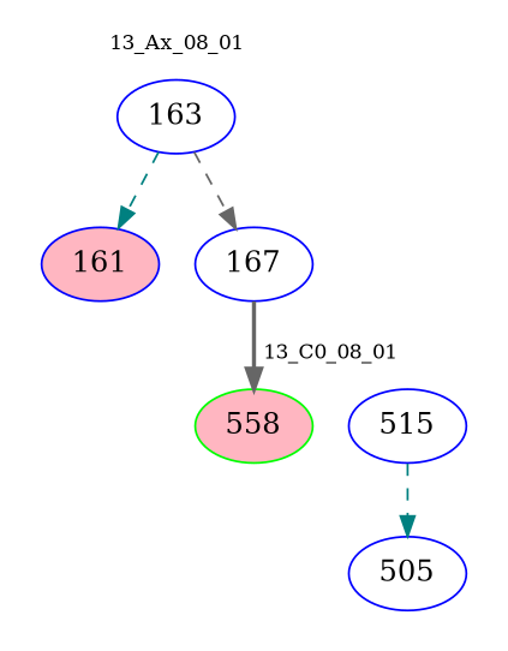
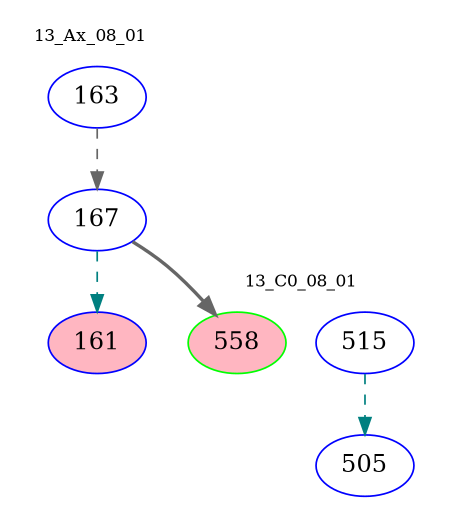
  digraph {
    node [color=blue fillcolor=white style=filled]
    edge [color=teal style=dashed]
    n1 [label=163]
    n2 [fillcolor=lightpink label=161]
    n3 [label=167]
    n4 [label=515]
    n5 [label=505]
    n6 [color=green fillcolor=lightpink label=558]
    subgraph cluster_1 {
      color=white
      fontsize=10
      label="13_Ax_08_01"
      n1
      n2
      n3
    }
    subgraph cluster_2 {
      color=white
      fontsize=10
      label="13_C0_08_01"
      n4
      n5
      n6
    }
-   n1 -> n2
+   n3 -> n2
    n1 -> n3 [color=gray40]
    n3 -> n6 [color=gray40 style=bold]
    n4 -> n5
  }
